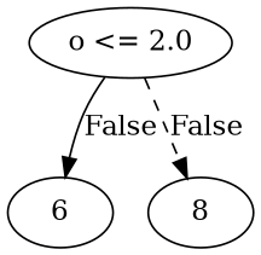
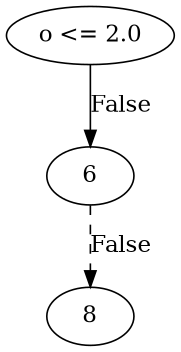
  digraph {
    n1 [label="o <= 2.0"]
    n2 [label=6]
    n3 [label=8]
    n1 -> n2 [label=False]
-   n1 -> n3 [label=False style=dashed]
+   n2 -> n3 [label=False style=dashed]
  }
